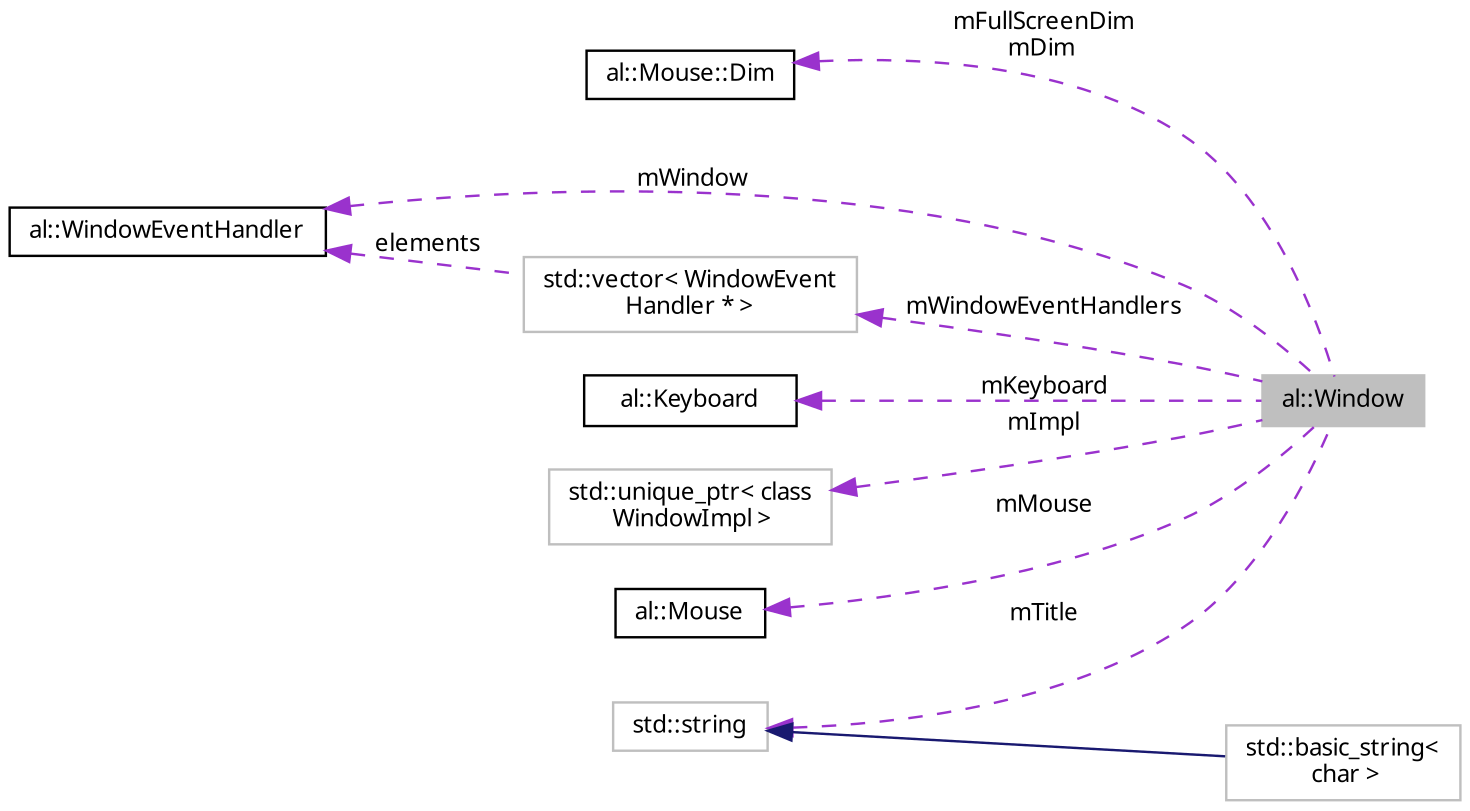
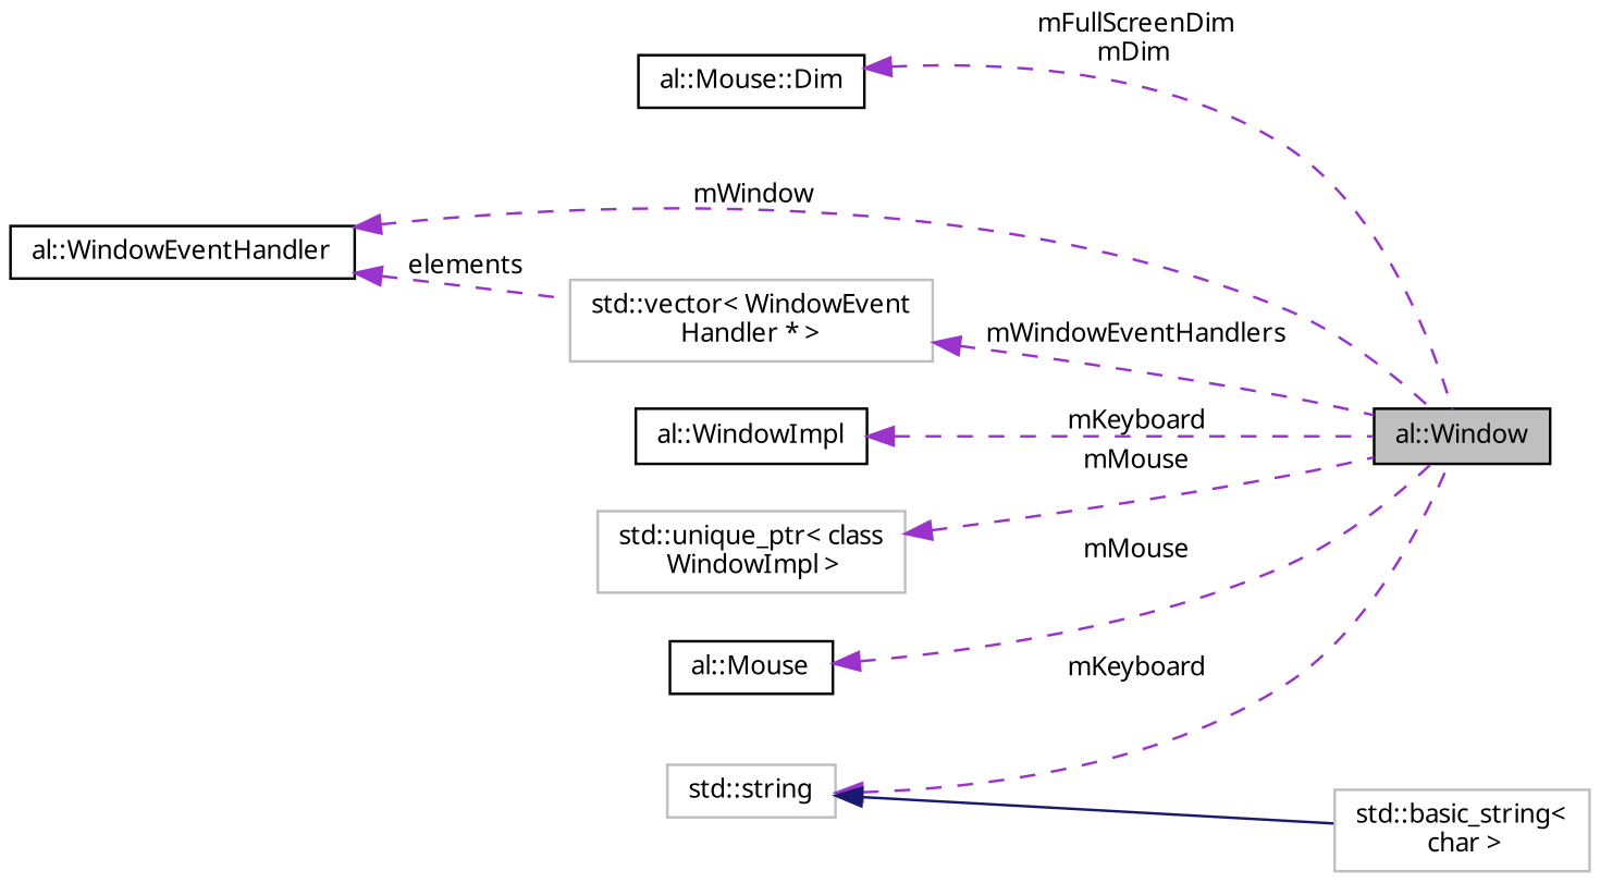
  digraph {
    rankdir=LR
    node [color=black fontname="FreeSans.ttf" fontsize=10 shape=record]
    edge [color=darkorchid3 dir=back fontname="FreeSans.ttf" fontsize=10 labelfontname="FreeSans.ttf" labelfontsize=10 style=dashed]
-   n1 [color=grey75 fillcolor=grey75 fontcolor=black height=0.2 label="al::Window" style=filled width=0.4]
+   n1 [fillcolor=grey75 fontcolor=black height=0.2 label="al::Window" style=filled width=0.4]
    n2 [height=0.2 label="al::WindowEventHandler" width=0.4]
    n3 [color=grey75 height=0.2 label="std::vector\< WindowEvent\lHandler * \>" width=0.4]
-   n4 [height=0.2 label="al::Keyboard" width=0.4]
+   n4 [height=0.2 label="al::WindowImpl" width=0.4]
    n5 [color=grey75 height=0.2 label="std::string" width=0.4]
    n6 [color=grey75 height=0.2 label="std::basic_string\<\l char \>" width=0.4]
    n7 [color=grey75 height=0.2 label="std::unique_ptr\< class\l WindowImpl \>" width=0.4]
    n8 [height=0.2 label="al::Mouse" width=0.4]
    n9 [height=0.2 label="al::Mouse::Dim" width=0.4]
    n2 -> n1 [label=" mWindow"]
    n2 -> n3 [label=" elements"]
    n3 -> n1 [label=" mWindowEventHandlers"]
    n4 -> n1 [label=" mKeyboard"]
-   n5 -> n1 [label=" mTitle"]
+   n5 -> n1 [label=" mKeyboard"]
    n5 -> n6 [color=midnightblue style=solid]
-   n7 -> n1 [label=" mImpl"]
+   n7 -> n1 [label=" mMouse"]
    n8 -> n1 [label=" mMouse"]
    n9 -> n1 [label=" mFullScreenDim\nmDim"]
  }
